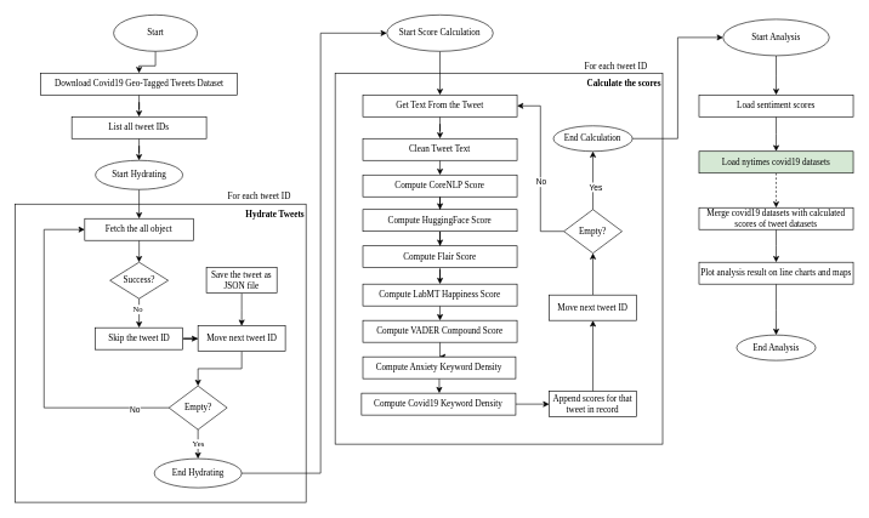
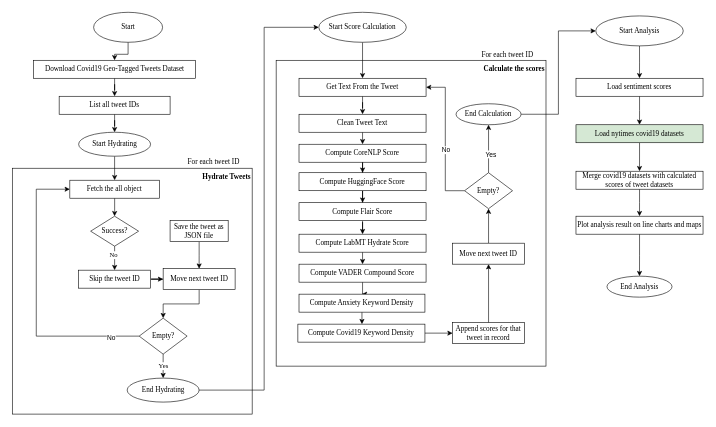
  <mxCell id="0" />
  <mxCell id="1" parent="0" />
  <mxCell id="2" value="Calculate the scores" style="rounded=0;whiteSpace=wrap;html=1;fontFamily=Times New Roman;verticalAlign=top;align=right;fontStyle=1" parent="1" vertex="1"><mxGeometry x="460" y="100" width="450" height="510" as="geometry" /></mxCell>
  <mxCell id="3" value="Hydrate Tweets" style="rounded=0;whiteSpace=wrap;html=1;fontFamily=Times New Roman;verticalAlign=top;align=right;fontStyle=1" parent="1" vertex="1"><mxGeometry x="20" y="280" width="400" height="410" as="geometry" /></mxCell>
  <mxCell id="4" value="" style="edgeStyle=orthogonalEdgeStyle;rounded=0;orthogonalLoop=1;jettySize=auto;html=1;fontFamily=Times New Roman;fontStyle=0" parent="1" source="5" target="7" edge="1"><mxGeometry relative="1" as="geometry" /></mxCell>
  <mxCell id="5" value="Start" style="ellipse;whiteSpace=wrap;html=1;fontFamily=Times New Roman;fontStyle=0" parent="1" vertex="1"><mxGeometry x="155.62" y="20" width="115" height="50" as="geometry" /></mxCell>
  <mxCell id="6" style="edgeStyle=orthogonalEdgeStyle;rounded=0;orthogonalLoop=1;jettySize=auto;html=1;fontFamily=Times New Roman;" parent="1" source="7" target="9" edge="1"><mxGeometry relative="1" as="geometry" /></mxCell>
  <mxCell id="7" value="Download Covid19 Geo-Tagged Tweets Dataset" style="whiteSpace=wrap;html=1;fontFamily=Times New Roman;fontStyle=0" parent="1" vertex="1"><mxGeometry x="55.62" y="100" width="270" height="30" as="geometry" /></mxCell>
  <mxCell id="8" value="" style="edgeStyle=orthogonalEdgeStyle;rounded=0;orthogonalLoop=1;jettySize=auto;html=1;fontFamily=Times New Roman;fontStyle=0" parent="1" source="9" target="11" edge="1"><mxGeometry relative="1" as="geometry" /></mxCell>
  <mxCell id="9" value="List all tweet IDs" style="whiteSpace=wrap;html=1;fontFamily=Times New Roman;fontStyle=0" parent="1" vertex="1"><mxGeometry x="98.14" y="160" width="185" height="30" as="geometry" /></mxCell>
  <mxCell id="10" value="" style="edgeStyle=orthogonalEdgeStyle;rounded=0;orthogonalLoop=1;jettySize=auto;html=1;fontFamily=Times New Roman;fontStyle=0" parent="1" source="11" target="13" edge="1"><mxGeometry relative="1" as="geometry" /></mxCell>
  <mxCell id="11" value="Start Hydrating" style="ellipse;whiteSpace=wrap;html=1;fontFamily=Times New Roman;fontStyle=0;" parent="1" vertex="1"><mxGeometry x="130.62" y="220" width="120" height="40" as="geometry" /></mxCell>
  <mxCell id="12" value="" style="edgeStyle=orthogonalEdgeStyle;rounded=0;orthogonalLoop=1;jettySize=auto;html=1;fontFamily=Times New Roman;fontStyle=0" parent="1" source="13" target="16" edge="1"><mxGeometry relative="1" as="geometry" /></mxCell>
  <mxCell id="13" value="Fetch the all object" style="whiteSpace=wrap;html=1;fontFamily=Times New Roman;fontStyle=0;" parent="1" vertex="1"><mxGeometry x="115.95" y="300" width="149.37" height="30" as="geometry" /></mxCell>
  <mxCell id="14" value="" style="edgeStyle=orthogonalEdgeStyle;rounded=0;orthogonalLoop=1;jettySize=auto;html=1;fontFamily=Times New Roman;fontStyle=0" parent="1" source="16" target="20" edge="1"><mxGeometry relative="1" as="geometry"><Array as="points"><mxPoint x="191" y="480" /><mxPoint x="191" y="480" /></Array></mxGeometry></mxCell>
  <mxCell id="15" value="No" style="edgeLabel;html=1;align=center;verticalAlign=middle;resizable=0;points=[];fontFamily=Times New Roman;fontStyle=0" parent="14" vertex="1" connectable="0"><mxGeometry x="-0.288" y="-2" relative="1" as="geometry"><mxPoint as="offset" /></mxGeometry></mxCell>
  <mxCell id="16" value="Success?" style="rhombus;whiteSpace=wrap;html=1;fontFamily=Times New Roman;fontStyle=0;" parent="1" vertex="1"><mxGeometry x="150.64" y="360" width="80" height="50" as="geometry" /></mxCell>
  <mxCell id="17" style="edgeStyle=orthogonalEdgeStyle;rounded=0;orthogonalLoop=1;jettySize=auto;html=1;entryX=0.5;entryY=0;entryDx=0;entryDy=0;fontFamily=Times New Roman;fontStyle=0" parent="1" source="18" target="22" edge="1"><mxGeometry relative="1" as="geometry" /></mxCell>
  <mxCell id="18" value="Save the tweet as JSON file" style="whiteSpace=wrap;html=1;fontFamily=Times New Roman;fontStyle=0;" parent="1" vertex="1"><mxGeometry x="283.12" y="367.5" width="96.88" height="35" as="geometry" /></mxCell>
  <mxCell id="19" value="" style="edgeStyle=orthogonalEdgeStyle;rounded=0;orthogonalLoop=1;jettySize=auto;html=1;fontFamily=Times New Roman;fontStyle=0" parent="1" source="20" target="22" edge="1"><mxGeometry relative="1" as="geometry" /></mxCell>
  <mxCell id="20" value="Skip the tweet ID" style="whiteSpace=wrap;html=1;fontFamily=Times New Roman;fontStyle=0;" parent="1" vertex="1"><mxGeometry x="130.62" y="450" width="120" height="30" as="geometry" /></mxCell>
  <mxCell id="21" value="" style="edgeStyle=orthogonalEdgeStyle;rounded=0;orthogonalLoop=1;jettySize=auto;html=1;fontFamily=Times New Roman;fontStyle=0" parent="1" source="22" target="26" edge="1"><mxGeometry relative="1" as="geometry" /></mxCell>
  <mxCell id="22" value="Move next tweet ID" style="whiteSpace=wrap;html=1;fontFamily=Times New Roman;fontStyle=0;" parent="1" vertex="1"><mxGeometry x="271.56" y="447.5" width="120" height="35" as="geometry" /></mxCell>
  <mxCell id="23" value="Yes" style="edgeStyle=orthogonalEdgeStyle;rounded=0;orthogonalLoop=1;jettySize=auto;html=1;fontFamily=Times New Roman;fontStyle=0" parent="1" source="26" target="28" edge="1"><mxGeometry relative="1" as="geometry" /></mxCell>
  <mxCell id="24" style="edgeStyle=orthogonalEdgeStyle;rounded=0;orthogonalLoop=1;jettySize=auto;html=1;entryX=0;entryY=0.5;entryDx=0;entryDy=0;fontFamily=Times New Roman;fontStyle=0" parent="1" source="26" target="13" edge="1"><mxGeometry relative="1" as="geometry"><Array as="points"><mxPoint x="60" y="560" /><mxPoint x="60" y="315" /></Array></mxGeometry></mxCell>
  <mxCell id="25" value="No" style="edgeLabel;html=1;align=center;verticalAlign=middle;resizable=0;points=[];" parent="24" vertex="1" connectable="0"><mxGeometry x="-0.799" y="2" relative="1" as="geometry"><mxPoint as="offset" /></mxGeometry></mxCell>
  <mxCell id="26" value="Empty?" style="rhombus;whiteSpace=wrap;html=1;fontFamily=Times New Roman;fontStyle=0;" parent="1" vertex="1"><mxGeometry x="231.56" y="530" width="80" height="60" as="geometry" /></mxCell>
  <mxCell id="27" style="edgeStyle=orthogonalEdgeStyle;rounded=0;orthogonalLoop=1;jettySize=auto;html=1;entryX=0;entryY=0.5;entryDx=0;entryDy=0;exitX=1;exitY=0.5;exitDx=0;exitDy=0;" parent="1" source="28" target="31" edge="1"><mxGeometry relative="1" as="geometry"><Array as="points"><mxPoint x="440" y="650" /><mxPoint x="440" y="45" /></Array></mxGeometry></mxCell>
  <mxCell id="28" value="End Hydrating" style="ellipse;whiteSpace=wrap;html=1;fontFamily=Times New Roman;fontStyle=0;strokeWidth=1;" parent="1" vertex="1"><mxGeometry x="211.56" y="630" width="120" height="40" as="geometry" /></mxCell>
  <mxCell id="29" value="For each tweet ID" style="text;html=1;strokeColor=none;fillColor=none;align=center;verticalAlign=middle;whiteSpace=wrap;rounded=0;fontFamily=Times New Roman;" parent="1" vertex="1"><mxGeometry x="292.12" y="255" width="128.44" height="30" as="geometry" /></mxCell>
  <mxCell id="30" value="" style="edgeStyle=orthogonalEdgeStyle;rounded=0;orthogonalLoop=1;jettySize=auto;html=1;fontFamily=Times New Roman;fontStyle=0" parent="1" source="31" target="33" edge="1"><mxGeometry relative="1" as="geometry" /></mxCell>
  <mxCell id="31" value="Start Score Calculation" style="ellipse;whiteSpace=wrap;html=1;fontFamily=Times New Roman;fontStyle=0" parent="1" vertex="1"><mxGeometry x="531.09" y="20" width="145.93" height="50" as="geometry" /></mxCell>
  <mxCell id="32" style="edgeStyle=orthogonalEdgeStyle;rounded=0;orthogonalLoop=1;jettySize=auto;html=1;fontFamily=Times New Roman;" parent="1" source="33" target="35" edge="1"><mxGeometry relative="1" as="geometry" /></mxCell>
  <mxCell id="33" value="Get Text From the Tweet" style="whiteSpace=wrap;html=1;fontFamily=Times New Roman;fontStyle=0" parent="1" vertex="1"><mxGeometry x="498.12" y="130" width="211.88" height="30" as="geometry" /></mxCell>
  <mxCell id="34" style="edgeStyle=orthogonalEdgeStyle;rounded=0;orthogonalLoop=1;jettySize=auto;html=1;entryX=0.5;entryY=0;entryDx=0;entryDy=0;" parent="1" source="35" target="48" edge="1"><mxGeometry relative="1" as="geometry" /></mxCell>
  <mxCell id="35" value="Clean Tweet Text" style="whiteSpace=wrap;html=1;fontFamily=Times New Roman;fontStyle=0" parent="1" vertex="1"><mxGeometry x="498.12" y="190" width="211.88" height="30" as="geometry" /></mxCell>
  <mxCell id="36" style="edgeStyle=orthogonalEdgeStyle;rounded=0;orthogonalLoop=1;jettySize=auto;html=1;entryX=0.5;entryY=1;entryDx=0;entryDy=0;" parent="1" source="37" target="39" edge="1"><mxGeometry relative="1" as="geometry" /></mxCell>
  <mxCell id="37" value="Append scores for that tweet in record" style="whiteSpace=wrap;html=1;fontFamily=Times New Roman;fontStyle=0;" parent="1" vertex="1"><mxGeometry x="754.22" y="537.5" width="120" height="35" as="geometry" /></mxCell>
  <mxCell id="38" value="" style="edgeStyle=orthogonalEdgeStyle;rounded=0;orthogonalLoop=1;jettySize=auto;html=1;fontFamily=Times New Roman;fontStyle=0" parent="1" source="39" target="44" edge="1"><mxGeometry relative="1" as="geometry" /></mxCell>
  <mxCell id="39" value="Move next tweet ID" style="whiteSpace=wrap;html=1;fontFamily=Times New Roman;fontStyle=0;" parent="1" vertex="1"><mxGeometry x="754.22" y="405" width="120" height="35" as="geometry" /></mxCell>
  <mxCell id="40" value="" style="edgeStyle=orthogonalEdgeStyle;rounded=0;orthogonalLoop=1;jettySize=auto;html=1;" parent="1" source="44" target="46" edge="1"><mxGeometry relative="1" as="geometry"><Array as="points"><mxPoint x="814" y="250" /><mxPoint x="814" y="250" /></Array></mxGeometry></mxCell>
  <mxCell id="41" value="Yes" style="edgeLabel;html=1;align=center;verticalAlign=middle;resizable=0;points=[];" parent="40" vertex="1" connectable="0"><mxGeometry x="-0.237" y="-3" relative="1" as="geometry"><mxPoint as="offset" /></mxGeometry></mxCell>
  <mxCell id="42" style="edgeStyle=orthogonalEdgeStyle;rounded=0;orthogonalLoop=1;jettySize=auto;html=1;entryX=1;entryY=0.5;entryDx=0;entryDy=0;" parent="1" source="44" target="33" edge="1"><mxGeometry relative="1" as="geometry" /></mxCell>
  <mxCell id="43" value="No" style="edgeLabel;html=1;align=center;verticalAlign=middle;resizable=0;points=[];" parent="42" vertex="1" connectable="0"><mxGeometry x="-0.158" relative="1" as="geometry"><mxPoint as="offset" /></mxGeometry></mxCell>
  <mxCell id="44" value="Empty?" style="rhombus;whiteSpace=wrap;html=1;fontFamily=Times New Roman;fontStyle=0;" parent="1" vertex="1"><mxGeometry x="774.22" y="287.5" width="80" height="60" as="geometry" /></mxCell>
  <mxCell id="45" style="edgeStyle=orthogonalEdgeStyle;rounded=0;orthogonalLoop=1;jettySize=auto;html=1;entryX=0;entryY=0.5;entryDx=0;entryDy=0;strokeWidth=1;" parent="1" source="46" target="63" edge="1"><mxGeometry relative="1" as="geometry" /></mxCell>
  <mxCell id="46" value="End Calculation" style="ellipse;whiteSpace=wrap;html=1;fontFamily=Times New Roman;fontStyle=0;strokeWidth=1;" parent="1" vertex="1"><mxGeometry x="760" y="172.5" width="108.44" height="35" as="geometry" /></mxCell>
  <mxCell id="47" style="edgeStyle=orthogonalEdgeStyle;rounded=0;orthogonalLoop=1;jettySize=auto;html=1;" parent="1" source="48" target="50" edge="1"><mxGeometry relative="1" as="geometry" /></mxCell>
  <mxCell id="48" value="&lt;div style=&quot;text-align: justify;&quot;&gt;&lt;span style=&quot;background-color: initial;&quot;&gt;Compute CoreNLP Score&lt;/span&gt;&lt;/div&gt;" style="whiteSpace=wrap;html=1;fontFamily=Times New Roman;fontStyle=0;align=center;" parent="1" vertex="1"><mxGeometry x="498.12" y="240" width="211.88" height="30" as="geometry" /></mxCell>
  <mxCell id="49" style="edgeStyle=orthogonalEdgeStyle;rounded=0;orthogonalLoop=1;jettySize=auto;html=1;" parent="1" source="50" target="52" edge="1"><mxGeometry relative="1" as="geometry" /></mxCell>
  <mxCell id="50" value="&lt;div style=&quot;text-align: justify;&quot;&gt;&lt;span style=&quot;background-color: initial;&quot;&gt;Compute HuggingFace Score&lt;/span&gt;&lt;/div&gt;" style="whiteSpace=wrap;html=1;fontFamily=Times New Roman;fontStyle=0;align=center;" parent="1" vertex="1"><mxGeometry x="498.12" y="287.5" width="211.88" height="30" as="geometry" /></mxCell>
  <mxCell id="51" style="edgeStyle=orthogonalEdgeStyle;rounded=0;orthogonalLoop=1;jettySize=auto;html=1;" parent="1" source="52" target="54" edge="1"><mxGeometry relative="1" as="geometry" /></mxCell>
  <mxCell id="52" value="&lt;div style=&quot;text-align: justify;&quot;&gt;&lt;span style=&quot;background-color: initial;&quot;&gt;Compute Flair Score&lt;/span&gt;&lt;/div&gt;" style="whiteSpace=wrap;html=1;fontFamily=Times New Roman;fontStyle=0;align=center;" parent="1" vertex="1"><mxGeometry x="498.12" y="337.5" width="211.88" height="30" as="geometry" /></mxCell>
  <mxCell id="53" style="edgeStyle=orthogonalEdgeStyle;rounded=0;orthogonalLoop=1;jettySize=auto;html=1;entryX=0.5;entryY=0;entryDx=0;entryDy=0;" parent="1" source="54" target="56" edge="1"><mxGeometry relative="1" as="geometry" /></mxCell>
- <mxCell id="54" value="&lt;div style=&quot;text-align: justify;&quot;&gt;&lt;span style=&quot;background-color: initial;&quot;&gt;Compute LabMT Happiness Score&lt;/span&gt;&lt;/div&gt;" style="whiteSpace=wrap;html=1;fontFamily=Times New Roman;fontStyle=0;align=center;" parent="1" vertex="1"><mxGeometry x="498.12" y="390" width="211.88" height="30" as="geometry" /></mxCell>
+ <mxCell id="54" value="&lt;div style=&quot;text-align: justify;&quot;&gt;&lt;span style=&quot;background-color: initial;&quot;&gt;Compute LabMT Hydrate Score&lt;/span&gt;&lt;/div&gt;" style="whiteSpace=wrap;html=1;fontFamily=Times New Roman;fontStyle=0;align=center;" parent="1" vertex="1"><mxGeometry x="498.12" y="390" width="211.88" height="30" as="geometry" /></mxCell>
  <mxCell id="55" style="edgeStyle=orthogonalEdgeStyle;rounded=0;orthogonalLoop=1;jettySize=auto;html=1;" parent="1" source="56" target="58" edge="1"><mxGeometry relative="1" as="geometry" /></mxCell>
  <mxCell id="56" value="&lt;div style=&quot;text-align: justify;&quot;&gt;&lt;span style=&quot;background-color: initial;&quot;&gt;Compute VADER Compound Score&lt;/span&gt;&lt;/div&gt;" style="whiteSpace=wrap;html=1;fontFamily=Times New Roman;fontStyle=0;align=center;" parent="1" vertex="1"><mxGeometry x="498.12" y="440" width="211.88" height="30" as="geometry" /></mxCell>
  <mxCell id="57" style="edgeStyle=orthogonalEdgeStyle;rounded=0;orthogonalLoop=1;jettySize=auto;html=1;entryX=0.5;entryY=0;entryDx=0;entryDy=0;" parent="1" source="58" target="60" edge="1"><mxGeometry relative="1" as="geometry" /></mxCell>
  <mxCell id="58" value="&lt;div style=&quot;text-align: justify;&quot;&gt;&lt;span style=&quot;background-color: initial;&quot;&gt;Compute Anxiety Keyword Density&lt;/span&gt;&lt;/div&gt;" style="whiteSpace=wrap;html=1;fontFamily=Times New Roman;fontStyle=0;align=center;" parent="1" vertex="1"><mxGeometry x="498.12" y="490" width="210" height="30" as="geometry" /></mxCell>
  <mxCell id="59" style="edgeStyle=orthogonalEdgeStyle;rounded=0;orthogonalLoop=1;jettySize=auto;html=1;entryX=0;entryY=0.5;entryDx=0;entryDy=0;" parent="1" source="60" target="37" edge="1"><mxGeometry relative="1" as="geometry" /></mxCell>
  <mxCell id="60" value="&lt;div style=&quot;text-align: justify;&quot;&gt;&lt;span style=&quot;background-color: initial;&quot;&gt;Compute Covid19 Keyword Density&lt;/span&gt;&lt;/div&gt;" style="whiteSpace=wrap;html=1;fontFamily=Times New Roman;fontStyle=0;align=center;" parent="1" vertex="1"><mxGeometry x="496.24" y="540" width="211.88" height="30" as="geometry" /></mxCell>
  <mxCell id="61" value="For each tweet ID" style="text;html=1;strokeColor=none;fillColor=none;align=center;verticalAlign=middle;whiteSpace=wrap;rounded=0;fontFamily=Times New Roman;" parent="1" vertex="1"><mxGeometry x="782.22" y="76" width="128.44" height="30" as="geometry" /></mxCell>
  <mxCell id="62" style="edgeStyle=orthogonalEdgeStyle;rounded=0;orthogonalLoop=1;jettySize=auto;html=1;entryX=0.5;entryY=0;entryDx=0;entryDy=0;strokeWidth=1;" parent="1" source="63" target="65" edge="1"><mxGeometry relative="1" as="geometry" /></mxCell>
  <mxCell id="63" value="Start Analysis" style="ellipse;whiteSpace=wrap;html=1;fontFamily=Times New Roman;fontStyle=0" parent="1" vertex="1"><mxGeometry x="992.97" y="26" width="145.93" height="50" as="geometry" /></mxCell>
  <mxCell id="64" style="edgeStyle=orthogonalEdgeStyle;rounded=0;orthogonalLoop=1;jettySize=auto;html=1;entryX=0.5;entryY=0;entryDx=0;entryDy=0;strokeWidth=1;" parent="1" source="65" target="67" edge="1"><mxGeometry relative="1" as="geometry" /></mxCell>
  <mxCell id="65" value="Load sentiment scores" style="whiteSpace=wrap;html=1;fontFamily=Times New Roman;fontStyle=0" parent="1" vertex="1"><mxGeometry x="960" y="130" width="211.88" height="30" as="geometry" /></mxCell>
- <mxCell id="66" style="edgeStyle=orthogonalEdgeStyle;rounded=0;orthogonalLoop=1;jettySize=auto;html=1;entryX=0.5;entryY=0;entryDx=0;entryDy=0;strokeWidth=1;dashed=1;" parent="1" source="67" target="69" edge="1"><mxGeometry relative="1" as="geometry" /></mxCell>
+ <mxCell id="66" style="edgeStyle=orthogonalEdgeStyle;rounded=0;orthogonalLoop=1;jettySize=auto;html=1;entryX=0.5;entryY=0;entryDx=0;entryDy=0;strokeWidth=1;" parent="1" source="67" target="69" edge="1"><mxGeometry relative="1" as="geometry" /></mxCell>
  <mxCell id="67" value="Load nytimes covid19 datasets" style="whiteSpace=wrap;html=1;fontFamily=Times New Roman;fontStyle=0;fillColor=#d5e8d4;" parent="1" vertex="1"><mxGeometry x="960" y="207.5" width="211.88" height="30" as="geometry" /></mxCell>
  <mxCell id="68" style="edgeStyle=orthogonalEdgeStyle;rounded=0;orthogonalLoop=1;jettySize=auto;html=1;entryX=0.5;entryY=0;entryDx=0;entryDy=0;strokeWidth=1;" parent="1" source="69" target="71" edge="1"><mxGeometry relative="1" as="geometry" /></mxCell>
  <mxCell id="69" value="Merge covid19 datasets with calculated scores of tweet datasets" style="whiteSpace=wrap;html=1;fontFamily=Times New Roman;fontStyle=0" parent="1" vertex="1"><mxGeometry x="960" y="285" width="211.88" height="30" as="geometry" /></mxCell>
  <mxCell id="70" style="edgeStyle=orthogonalEdgeStyle;rounded=0;orthogonalLoop=1;jettySize=auto;html=1;entryX=0.5;entryY=0;entryDx=0;entryDy=0;strokeWidth=1;" parent="1" source="71" target="72" edge="1"><mxGeometry relative="1" as="geometry" /></mxCell>
  <mxCell id="71" value="Plot analysis result on line charts and maps" style="whiteSpace=wrap;html=1;fontFamily=Times New Roman;fontStyle=0" parent="1" vertex="1"><mxGeometry x="960" y="360" width="211.88" height="30" as="geometry" /></mxCell>
  <mxCell id="72" value="End Analysis" style="ellipse;whiteSpace=wrap;html=1;fontFamily=Times New Roman;fontStyle=0;strokeWidth=1;" parent="1" vertex="1"><mxGeometry x="1011.72" y="460" width="108.44" height="35" as="geometry" /></mxCell>
